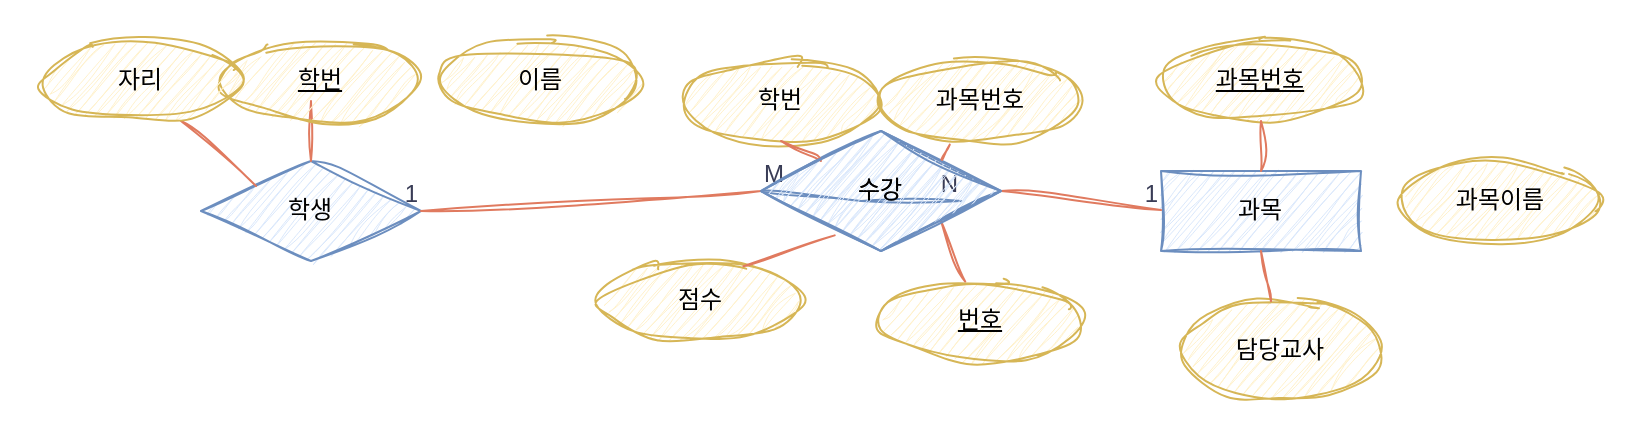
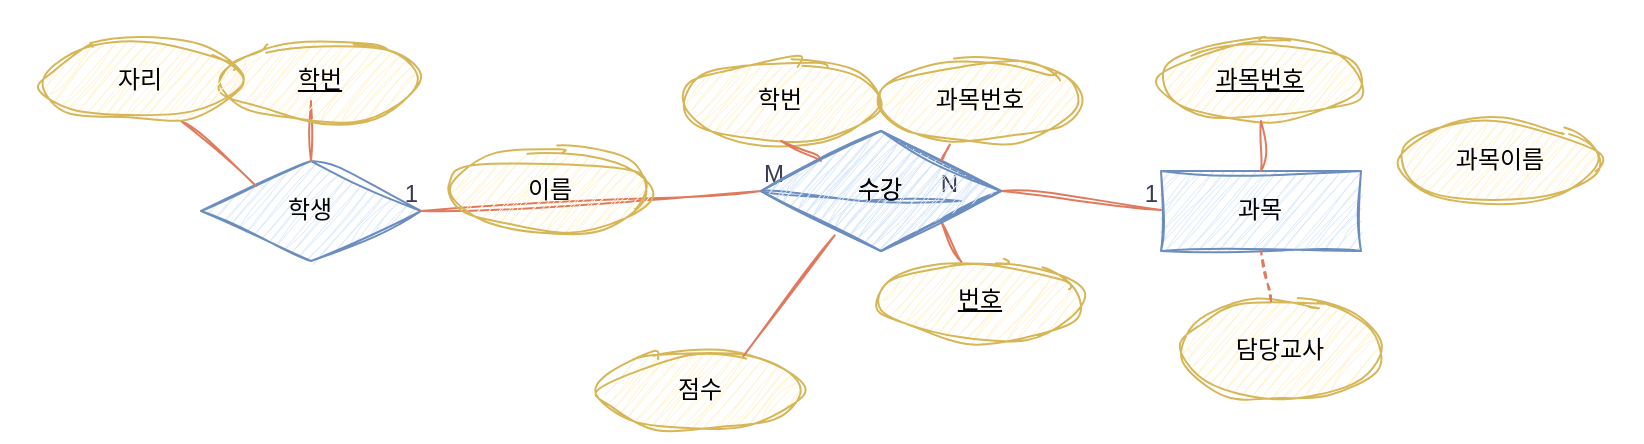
  <mxCell id="0" />
  <mxCell id="1" parent="0" />
  <mxCell id="2" value="학생" style="rhombus;whiteSpace=wrap;html=1;align=center;labelBackgroundColor=none;fillColor=#dae8fc;strokeColor=#6c8ebf;sketch=1;curveFitting=1;jiggle=2;" vertex="1" parent="1"><mxGeometry x="100" y="80" width="110" height="50" as="geometry" /></mxCell>
  <mxCell id="3" value="과목" style="whiteSpace=wrap;html=1;align=center;labelBackgroundColor=none;fillColor=#dae8fc;strokeColor=#6c8ebf;sketch=1;curveFitting=1;jiggle=2;" vertex="1" parent="1"><mxGeometry x="580" y="85" width="100" height="40" as="geometry" /></mxCell>
  <mxCell id="4" value="수강" style="shape=rhombus;perimeter=rhombusPerimeter;whiteSpace=wrap;html=1;align=center;labelBackgroundColor=none;fillColor=#dae8fc;strokeColor=#6c8ebf;sketch=1;curveFitting=1;jiggle=2;" vertex="1" parent="1"><mxGeometry x="380" y="65" width="120" height="60" as="geometry" /></mxCell>
  <mxCell id="5" value="" style="endArrow=none;html=1;rounded=0;exitX=0;exitY=0.5;exitDx=0;exitDy=0;labelBackgroundColor=none;strokeColor=#6c8ebf;fontColor=default;sketch=1;curveFitting=1;jiggle=2;fillColor=#dae8fc;" edge="1" parent="1" source="31"><mxGeometry relative="1" as="geometry"><mxPoint x="340" y="99.5" as="sourcePoint" /><mxPoint x="480" y="100" as="targetPoint" /><Array as="points"><mxPoint x="430" y="100" /></Array></mxGeometry></mxCell>
  <mxCell id="6" value="N" style="resizable=0;html=1;whiteSpace=wrap;align=right;verticalAlign=bottom;labelBackgroundColor=none;fillColor=#F2CC8F;strokeColor=#E07A5F;fontColor=#393C56;sketch=1;curveFitting=1;jiggle=2;" connectable="0" vertex="1" parent="5"><mxGeometry x="1" relative="1" as="geometry" /></mxCell>
  <mxCell id="7" value="" style="endArrow=none;html=1;rounded=0;entryX=1;entryY=0.5;entryDx=0;entryDy=0;exitX=0;exitY=0.5;exitDx=0;exitDy=0;labelBackgroundColor=none;strokeColor=#E07A5F;fontColor=default;sketch=1;curveFitting=1;jiggle=2;" edge="1" parent="1" source="31" target="2"><mxGeometry relative="1" as="geometry"><mxPoint x="340" y="140" as="sourcePoint" /><mxPoint x="500" y="140" as="targetPoint" /></mxGeometry></mxCell>
  <mxCell id="8" value="1" style="resizable=0;html=1;whiteSpace=wrap;align=right;verticalAlign=bottom;labelBackgroundColor=none;fillColor=#F2CC8F;strokeColor=#E07A5F;fontColor=#393C56;sketch=1;curveFitting=1;jiggle=2;" connectable="0" vertex="1" parent="7"><mxGeometry x="1" relative="1" as="geometry" /></mxCell>
  <mxCell id="9" value="" style="endArrow=none;html=1;rounded=0;exitX=1;exitY=0.5;exitDx=0;exitDy=0;labelBackgroundColor=none;strokeColor=#E07A5F;fontColor=default;sketch=1;curveFitting=1;jiggle=2;" edge="1" parent="1" source="31"><mxGeometry relative="1" as="geometry"><mxPoint x="420" y="104.5" as="sourcePoint" /><mxPoint x="580" y="104.5" as="targetPoint" /></mxGeometry></mxCell>
  <mxCell id="10" value="1" style="resizable=0;html=1;whiteSpace=wrap;align=right;verticalAlign=bottom;labelBackgroundColor=none;fillColor=#F2CC8F;strokeColor=#E07A5F;fontColor=#393C56;sketch=1;curveFitting=1;jiggle=2;" connectable="0" vertex="1" parent="9"><mxGeometry x="1" relative="1" as="geometry" /></mxCell>
  <mxCell id="11" value="" style="endArrow=none;html=1;rounded=0;entryX=0.5;entryY=0;entryDx=0;entryDy=0;labelBackgroundColor=none;strokeColor=#E07A5F;fontColor=default;sketch=1;curveFitting=1;jiggle=2;" edge="1" parent="1" target="2"><mxGeometry relative="1" as="geometry"><mxPoint x="155" y="50" as="sourcePoint" /><mxPoint x="500" y="140" as="targetPoint" /></mxGeometry></mxCell>
  <mxCell id="12" value="학번" style="ellipse;whiteSpace=wrap;html=1;align=center;fontStyle=4;labelBackgroundColor=none;fillColor=#fff2cc;strokeColor=#d6b656;sketch=1;curveFitting=1;jiggle=2;" vertex="1" parent="1"><mxGeometry x="110" y="20" width="100" height="40" as="geometry" /></mxCell>
- <mxCell id="13" value="이름" style="ellipse;whiteSpace=wrap;html=1;align=center;labelBackgroundColor=none;fillColor=#fff2cc;strokeColor=#d6b656;sketch=1;curveFitting=1;jiggle=2;" vertex="1" parent="1"><mxGeometry x="220" y="20" width="100" height="40" as="geometry" /></mxCell>
+ <mxCell id="13" value="이름" style="ellipse;whiteSpace=wrap;html=1;align=center;labelBackgroundColor=none;fillColor=#fff2cc;strokeColor=#d6b656;sketch=1;curveFitting=1;jiggle=2;" vertex="1" parent="1"><mxGeometry x="225" y="75" width="100" height="40" as="geometry" /></mxCell>
  <mxCell id="14" value="" style="endArrow=none;html=1;rounded=0;entryX=0;entryY=0;entryDx=0;entryDy=0;labelBackgroundColor=none;strokeColor=#E07A5F;fontColor=default;sketch=1;curveFitting=1;jiggle=2;" edge="1" parent="1" target="2"><mxGeometry relative="1" as="geometry"><mxPoint x="90" y="60" as="sourcePoint" /><mxPoint x="500" y="140" as="targetPoint" /></mxGeometry></mxCell>
  <mxCell id="15" value="자리" style="ellipse;whiteSpace=wrap;html=1;align=center;labelBackgroundColor=none;fillColor=#fff2cc;strokeColor=#d6b656;sketch=1;curveFitting=1;jiggle=2;" vertex="1" parent="1"><mxGeometry x="20" y="20" width="100" height="40" as="geometry" /></mxCell>
  <mxCell id="16" value="학번" style="ellipse;whiteSpace=wrap;html=1;align=center;labelBackgroundColor=none;fillColor=#fff2cc;strokeColor=#d6b656;sketch=1;curveFitting=1;jiggle=2;" vertex="1" parent="1"><mxGeometry x="340" y="30" width="100" height="40" as="geometry" /></mxCell>
  <mxCell id="17" value="과목번호" style="ellipse;whiteSpace=wrap;html=1;align=center;labelBackgroundColor=none;fillColor=#fff2cc;strokeColor=#d6b656;sketch=1;curveFitting=1;jiggle=2;" vertex="1" parent="1"><mxGeometry x="440" y="30" width="100" height="40" as="geometry" /></mxCell>
- <mxCell id="18" value="점수" style="ellipse;whiteSpace=wrap;html=1;align=center;labelBackgroundColor=none;fillColor=#fff2cc;strokeColor=#d6b656;sketch=1;curveFitting=1;jiggle=2;" vertex="1" parent="1"><mxGeometry x="300" y="130" width="100" height="40" as="geometry" /></mxCell>
- <mxCell id="19" value="번호" style="ellipse;whiteSpace=wrap;html=1;align=center;fontStyle=4;labelBackgroundColor=none;fillColor=#fff2cc;strokeColor=#d6b656;sketch=1;curveFitting=1;jiggle=2;" vertex="1" parent="1"><mxGeometry x="440" y="140" width="100" height="40" as="geometry" /></mxCell>
+ <mxCell id="18" value="점수" style="ellipse;whiteSpace=wrap;html=1;align=center;labelBackgroundColor=none;fillColor=#fff2cc;strokeColor=#d6b656;sketch=1;curveFitting=1;jiggle=2;" vertex="1" parent="1"><mxGeometry x="300" y="175" width="100" height="40" as="geometry" /></mxCell>
+ <mxCell id="19" value="번호" style="ellipse;whiteSpace=wrap;html=1;align=center;fontStyle=4;labelBackgroundColor=none;fillColor=#fff2cc;strokeColor=#d6b656;sketch=1;curveFitting=1;jiggle=2;" vertex="1" parent="1"><mxGeometry x="440" y="130" width="100" height="40" as="geometry" /></mxCell>
  <mxCell id="20" value="" style="endArrow=none;html=1;rounded=0;entryX=0.5;entryY=1;entryDx=0;entryDy=0;exitX=0;exitY=0;exitDx=0;exitDy=0;labelBackgroundColor=none;strokeColor=#E07A5F;fontColor=default;sketch=1;curveFitting=1;jiggle=2;" edge="1" parent="1" source="31" target="16"><mxGeometry relative="1" as="geometry"><mxPoint x="340" y="140" as="sourcePoint" /><mxPoint x="500" y="140" as="targetPoint" /></mxGeometry></mxCell>
  <mxCell id="21" value="" style="endArrow=none;html=1;rounded=0;entryX=0.344;entryY=1.045;entryDx=0;entryDy=0;entryPerimeter=0;exitX=1;exitY=0;exitDx=0;exitDy=0;labelBackgroundColor=none;strokeColor=#E07A5F;fontColor=default;sketch=1;curveFitting=1;jiggle=2;" edge="1" parent="1" source="31" target="17"><mxGeometry relative="1" as="geometry"><mxPoint x="340" y="140" as="sourcePoint" /><mxPoint x="500" y="140" as="targetPoint" /></mxGeometry></mxCell>
  <mxCell id="22" value="" style="endArrow=none;html=1;rounded=0;entryX=0.307;entryY=0.87;entryDx=0;entryDy=0;entryPerimeter=0;exitX=0.712;exitY=0.065;exitDx=0;exitDy=0;exitPerimeter=0;labelBackgroundColor=none;strokeColor=#E07A5F;fontColor=default;sketch=1;curveFitting=1;jiggle=2;" edge="1" parent="1" source="18" target="31"><mxGeometry relative="1" as="geometry"><mxPoint x="340" y="140" as="sourcePoint" /><mxPoint x="500" y="140" as="targetPoint" /></mxGeometry></mxCell>
  <mxCell id="23" value="" style="endArrow=none;html=1;rounded=0;entryX=1;entryY=1;entryDx=0;entryDy=0;labelBackgroundColor=none;strokeColor=#E07A5F;fontColor=default;sketch=1;curveFitting=1;jiggle=2;" edge="1" parent="1" source="19" target="31"><mxGeometry relative="1" as="geometry"><mxPoint x="340" y="140" as="sourcePoint" /><mxPoint x="500" y="140" as="targetPoint" /></mxGeometry></mxCell>
  <mxCell id="24" value="과목번호" style="ellipse;whiteSpace=wrap;html=1;align=center;fontStyle=4;labelBackgroundColor=none;fillColor=#fff2cc;strokeColor=#d6b656;sketch=1;curveFitting=1;jiggle=2;" vertex="1" parent="1"><mxGeometry x="580" y="20" width="100" height="40" as="geometry" /></mxCell>
- <mxCell id="25" value="과목이름" style="ellipse;whiteSpace=wrap;html=1;align=center;labelBackgroundColor=none;fillColor=#fff2cc;strokeColor=#d6b656;sketch=1;curveFitting=1;jiggle=2;" vertex="1" parent="1"><mxGeometry x="700" y="80" width="100" height="40" as="geometry" /></mxCell>
+ <mxCell id="25" value="과목이름" style="ellipse;whiteSpace=wrap;html=1;align=center;labelBackgroundColor=none;fillColor=#fff2cc;strokeColor=#d6b656;sketch=1;curveFitting=1;jiggle=2;" vertex="1" parent="1"><mxGeometry x="700" y="60" width="100" height="40" as="geometry" /></mxCell>
  <mxCell id="26" value="담당교사" style="ellipse;whiteSpace=wrap;html=1;align=center;labelBackgroundColor=none;fillColor=#fff2cc;strokeColor=#d6b656;sketch=1;curveFitting=1;jiggle=2;" vertex="1" parent="1"><mxGeometry x="590" y="150" width="100" height="50" as="geometry" /></mxCell>
  <mxCell id="27" value="" style="endArrow=none;html=1;rounded=0;entryX=0.5;entryY=1;entryDx=0;entryDy=0;exitX=0.5;exitY=0;exitDx=0;exitDy=0;labelBackgroundColor=none;strokeColor=#E07A5F;fontColor=default;sketch=1;curveFitting=1;jiggle=2;" edge="1" parent="1" source="3" target="24"><mxGeometry relative="1" as="geometry"><mxPoint x="340" y="140" as="sourcePoint" /><mxPoint x="500" y="140" as="targetPoint" /></mxGeometry></mxCell>
- <mxCell id="28" value="" style="endArrow=none;html=1;rounded=0;entryX=0.5;entryY=1;entryDx=0;entryDy=0;labelBackgroundColor=none;strokeColor=#E07A5F;fontColor=default;sketch=1;curveFitting=1;jiggle=2;" edge="1" parent="1" source="26" target="3"><mxGeometry relative="1" as="geometry"><mxPoint x="340" y="140" as="sourcePoint" /><mxPoint x="500" y="140" as="targetPoint" /></mxGeometry></mxCell>
+ <mxCell id="28" value="" style="endArrow=none;html=1;rounded=0;entryX=0.5;entryY=1;entryDx=0;entryDy=0;labelBackgroundColor=none;strokeColor=#E07A5F;fontColor=default;sketch=1;curveFitting=1;jiggle=2;dashed=1;" edge="1" parent="1" source="26" target="3"><mxGeometry relative="1" as="geometry"><mxPoint x="340" y="140" as="sourcePoint" /><mxPoint x="500" y="140" as="targetPoint" /></mxGeometry></mxCell>
  <mxCell id="29" value="" style="endArrow=none;html=1;rounded=0;exitX=0;exitY=0.5;exitDx=0;exitDy=0;labelBackgroundColor=none;strokeColor=#E07A5F;fontColor=default;sketch=1;curveFitting=1;jiggle=2;" edge="1" parent="1" source="4" target="31"><mxGeometry relative="1" as="geometry"><mxPoint x="380" y="95" as="sourcePoint" /><mxPoint x="480" y="100" as="targetPoint" /><Array as="points" /></mxGeometry></mxCell>
  <mxCell id="30" value="M" style="resizable=0;html=1;whiteSpace=wrap;align=left;verticalAlign=bottom;labelBackgroundColor=none;fillColor=#F2CC8F;strokeColor=#E07A5F;fontColor=#393C56;sketch=1;curveFitting=1;jiggle=2;" connectable="0" vertex="1" parent="29"><mxGeometry x="-1" relative="1" as="geometry" /></mxCell>
  <mxCell id="31" value="수강" style="shape=rhombus;perimeter=rhombusPerimeter;whiteSpace=wrap;html=1;align=center;labelBackgroundColor=none;fillColor=#dae8fc;strokeColor=#6c8ebf;sketch=1;curveFitting=1;jiggle=2;" vertex="1" parent="1"><mxGeometry x="380" y="65" width="120" height="60" as="geometry" /></mxCell>
